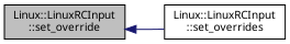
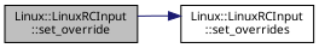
  digraph {
    rankdir=LR
    fontname="Noto Sans"
    node [color=black fontname="Noto Sans" fontsize=10 shape=record style=filled]
    n1 [fillcolor=grey75 fontcolor=black height=0.2 label="Linux::LinuxRCInput\l::set_override" width=0.4]
    n2 [fillcolor=white height=0.2 label="Linux::LinuxRCInput\l::set_overrides" width=0.4]
-   n1 -> n2 [color=midnightblue dir=back fontname="Noto Sans" fontsize=10 labelfontname=Helvetica labelfontsize=10 style=solid]
+   n2 -> n1 [color=midnightblue dir=back fontname="Noto Sans" fontsize=10 labelfontname=Helvetica labelfontsize=10 style=solid]
  }
